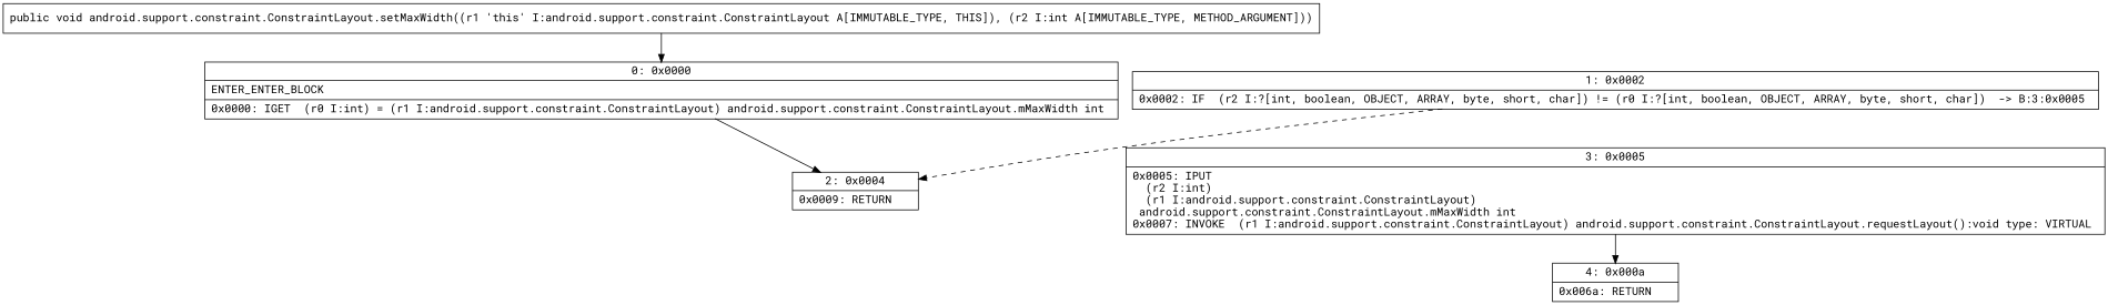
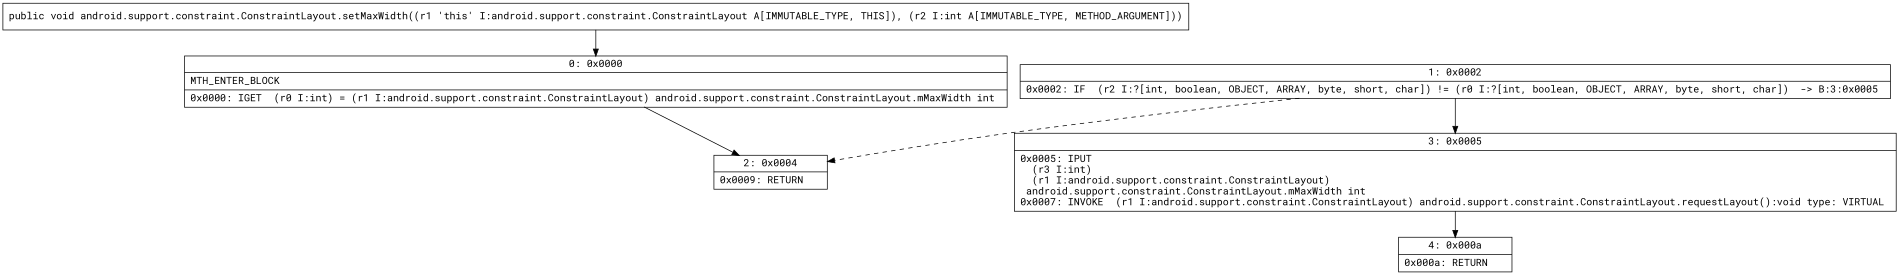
  digraph {
    fontname="Roboto Mono"
    node [fontname="Roboto Mono" shape=record]
    edge [fontname="Roboto Mono"]
-   n1 [label="{0\:\ 0x0000|ENTER_ENTER_BLOCK\l|0x0000: IGET  (r0 I:int) = (r1 I:android.support.constraint.ConstraintLayout) android.support.constraint.ConstraintLayout.mMaxWidth int \l}"]
+   n1 [label="{0\:\ 0x0000|MTH_ENTER_BLOCK\l|0x0000: IGET  (r0 I:int) = (r1 I:android.support.constraint.ConstraintLayout) android.support.constraint.ConstraintLayout.mMaxWidth int \l}"]
    n2 [label="{2\:\ 0x0004|0x0009: RETURN   \l}"]
    n3 [label="{1\:\ 0x0002|0x0002: IF  (r2 I:?[int, boolean, OBJECT, ARRAY, byte, short, char]) != (r0 I:?[int, boolean, OBJECT, ARRAY, byte, short, char])  \-\> B:3:0x0005 \l}"]
-   n4 [label="{3\:\ 0x0005|0x0005: IPUT  \l  (r2 I:int)\l  (r1 I:android.support.constraint.ConstraintLayout)\l android.support.constraint.ConstraintLayout.mMaxWidth int \l0x0007: INVOKE  (r1 I:android.support.constraint.ConstraintLayout) android.support.constraint.ConstraintLayout.requestLayout():void type: VIRTUAL \l}"]
-   n5 [label="{4\:\ 0x000a|0x006a: RETURN   \l}"]
+   n4 [label="{3\:\ 0x0005|0x0005: IPUT  \l  (r3 I:int)\l  (r1 I:android.support.constraint.ConstraintLayout)\l android.support.constraint.ConstraintLayout.mMaxWidth int \l0x0007: INVOKE  (r1 I:android.support.constraint.ConstraintLayout) android.support.constraint.ConstraintLayout.requestLayout():void type: VIRTUAL \l}"]
+   n5 [label="{4\:\ 0x000a|0x000a: RETURN   \l}"]
    n6 [label="{public void android.support.constraint.ConstraintLayout.setMaxWidth((r1 'this' I:android.support.constraint.ConstraintLayout A[IMMUTABLE_TYPE, THIS]), (r2 I:int A[IMMUTABLE_TYPE, METHOD_ARGUMENT])) }"]
    n1 -> n2
    n3 -> n2 [style=dashed]
+   n3 -> n4
    n4 -> n5
    n6 -> n1
  }
